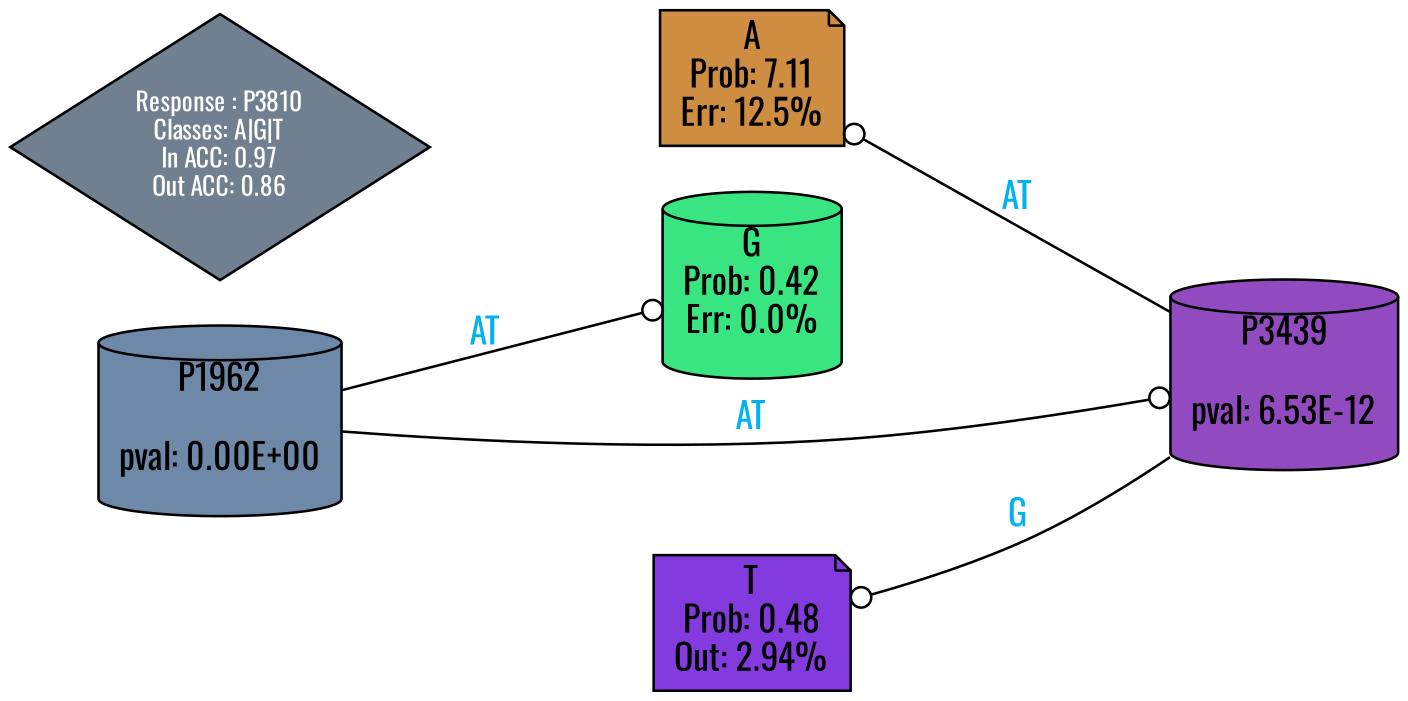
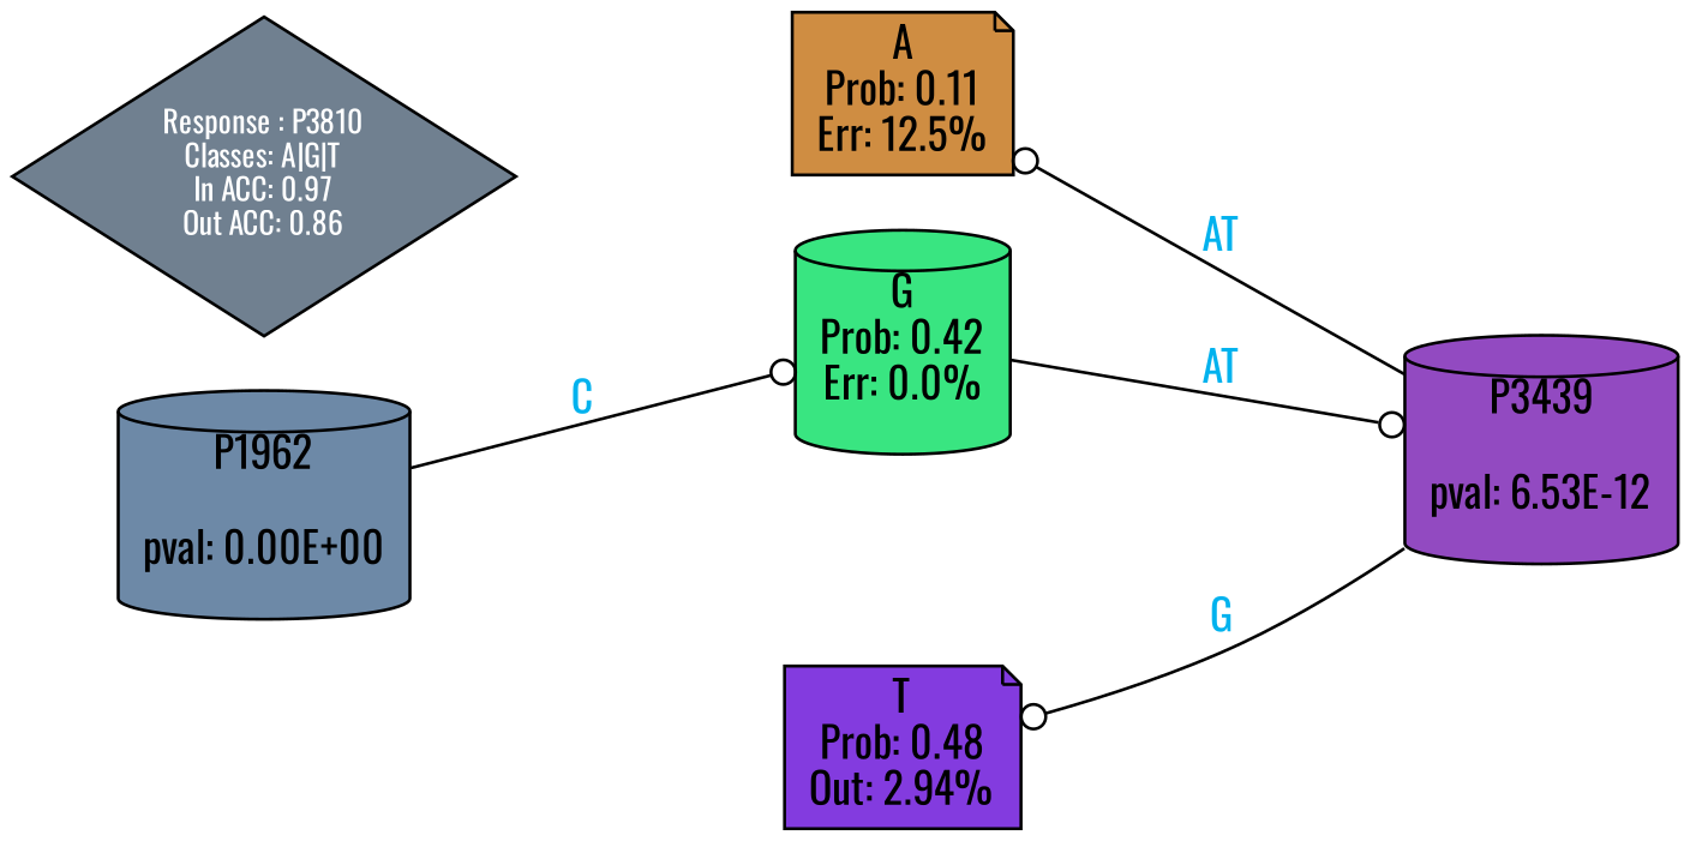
  digraph {
    fontname=Oswald
    rankdir=LR
    ranksep=equally
    splines=polylines
    node [color=black fontname=Oswald shape=cylinder style="filled, rounded"]
    edge [arrowhead=odot fontcolor=deepskyblue2 fontname=Oswald]
-   n1 [fillcolor="#cf8d42" label="A\nProb: 7.11\nErr: 12.5%" shape=note]
+   n1 [fillcolor="#cf8d42" label="A\nProb: 0.11\nErr: 12.5%" shape=note]
    n2 [fillcolor="#833bdf" label="T\nProb: 0.48\nOut: 2.94%" shape=note]
    n3 [fillcolor="#39e581" label="G\nProb: 0.42\nErr: 0.0%"]
    n4 [align=left fillcolor=slategray fontcolor=white fontsize=10 label="Response : P3810\nClasses: A|G|T\nIn ACC: 0.97\nOut ACC: 0.86\n" shape=diamond style=filled]
    n5 [fillcolor="#6d89a7" label="P1962\n\npval: 0.00E+00"]
    n6 [fillcolor="#924ac1" label="P3439\n\npval: 6.53E-12"]
    subgraph sub_1 {
      rank=same
      n1
      n2
      n3
    }
    subgraph sub_2 {
      rank=same
      n4
      n5
    }
-   n5 -> n3 [label=AT]
-   n5 -> n6 [label=AT]
+   n5 -> n3 [label=C]
+   n3 -> n6 [label=AT]
    n6 -> n1 [label=AT]
    n6 -> n2 [label=G]
  }
